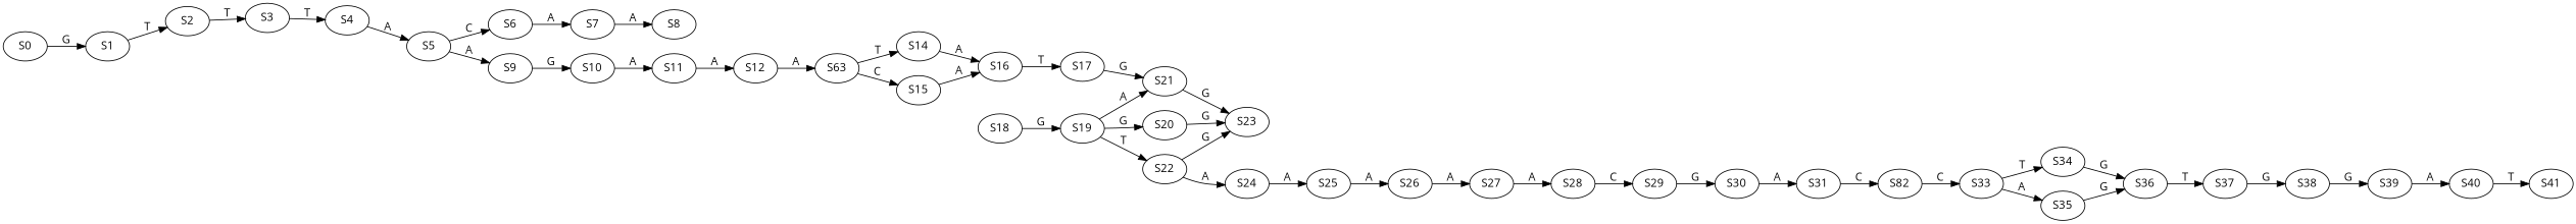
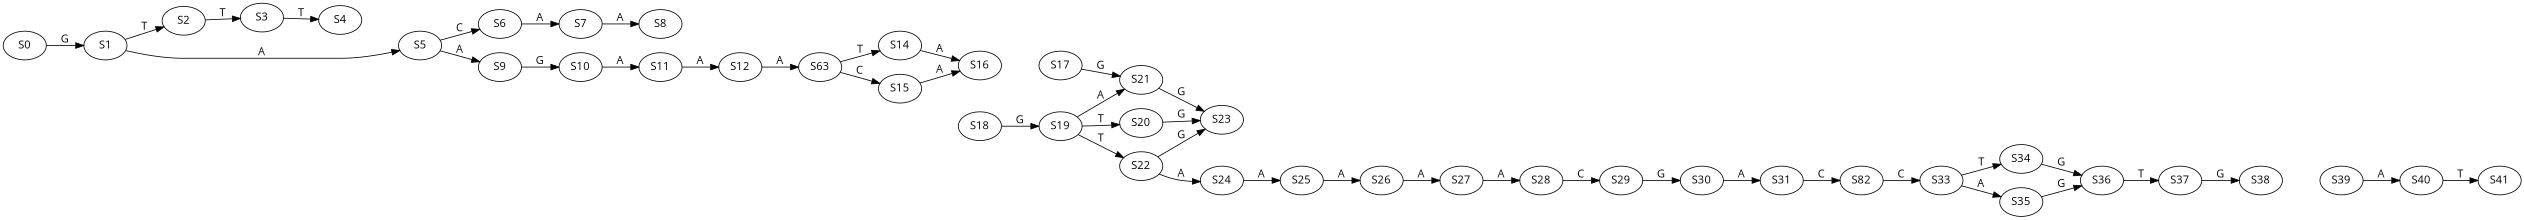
  strict digraph {
    fontname="Open Sans"
    rankdir=LR
    node [fontname="Open Sans"]
    edge [fontname="Open Sans"]
    S0
    S1
    S2
    S3
    S4
    S5
    S6
    S9
    S7
    S8
    S10
    S11
    S12
    n14 [label=S63]
    S14
    S15
    S16
    S17
    S21
    S18
    S19
    S20
    S22
    S23
    S24
    S25
    S26
    S27
    S28
    S29
    S30
    S31
    n33 [label=S82]
    S33
    S34
    S35
    S36
    S37
    S38
    S39
    S40
    S41
    S0 -> S1 [label=G]
    S1 -> S2 [label=T]
    S2 -> S3 [label=T]
    S3 -> S4 [label=T]
-   S4 -> S5 [label=A]
+   S1 -> S5 [label=A]
    S5 -> S6 [label=C]
    S5 -> S9 [label=A]
    S6 -> S7 [label=A]
    S9 -> S10 [label=G]
    S7 -> S8 [label=A]
    S10 -> S11 [label=A]
    S11 -> S12 [label=A]
    S12 -> n14 [label=A]
    n14 -> S14 [label=T]
    n14 -> S15 [label=C]
    S14 -> S16 [label=A]
    S15 -> S16 [label=A]
-   S16 -> S17 [label=T]
    S17 -> S21 [label=G]
    S21 -> S23 [label=G]
    S18 -> S19 [label=G]
    S19 -> S21 [label=A]
-   S19 -> S20 [label=G]
+   S19 -> S20 [label=T]
    S19 -> S22 [label=T]
    S20 -> S23 [label=G]
    S22 -> S23 [label=G]
    S22 -> S24 [label=A]
    S24 -> S25 [label=A]
    S25 -> S26 [label=A]
    S26 -> S27 [label=A]
    S27 -> S28 [label=A]
    S28 -> S29 [label=C]
    S29 -> S30 [label=G]
    S30 -> S31 [label=A]
    S31 -> n33 [label=C]
    n33 -> S33 [label=C]
    S33 -> S34 [label=T]
    S33 -> S35 [label=A]
    S34 -> S36 [label=G]
    S35 -> S36 [label=G]
    S36 -> S37 [label=T]
    S37 -> S38 [label=G]
-   S38 -> S39 [label=G]
    S39 -> S40 [label=A]
    S40 -> S41 [label=T]
  }
